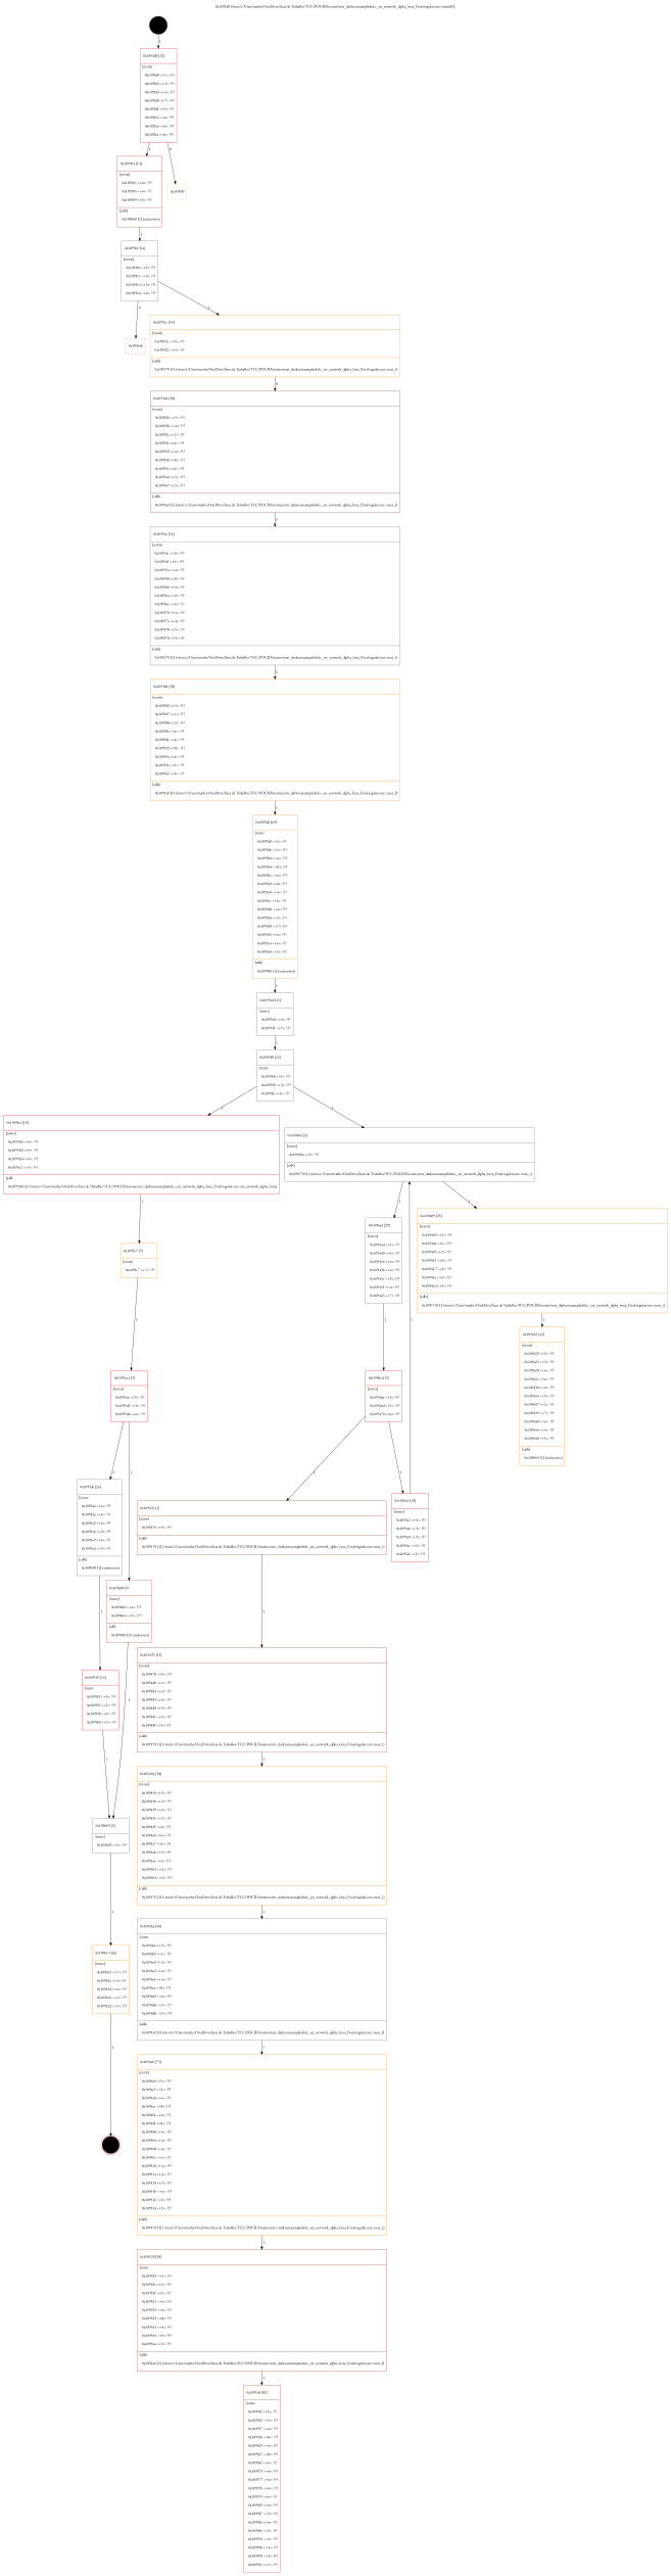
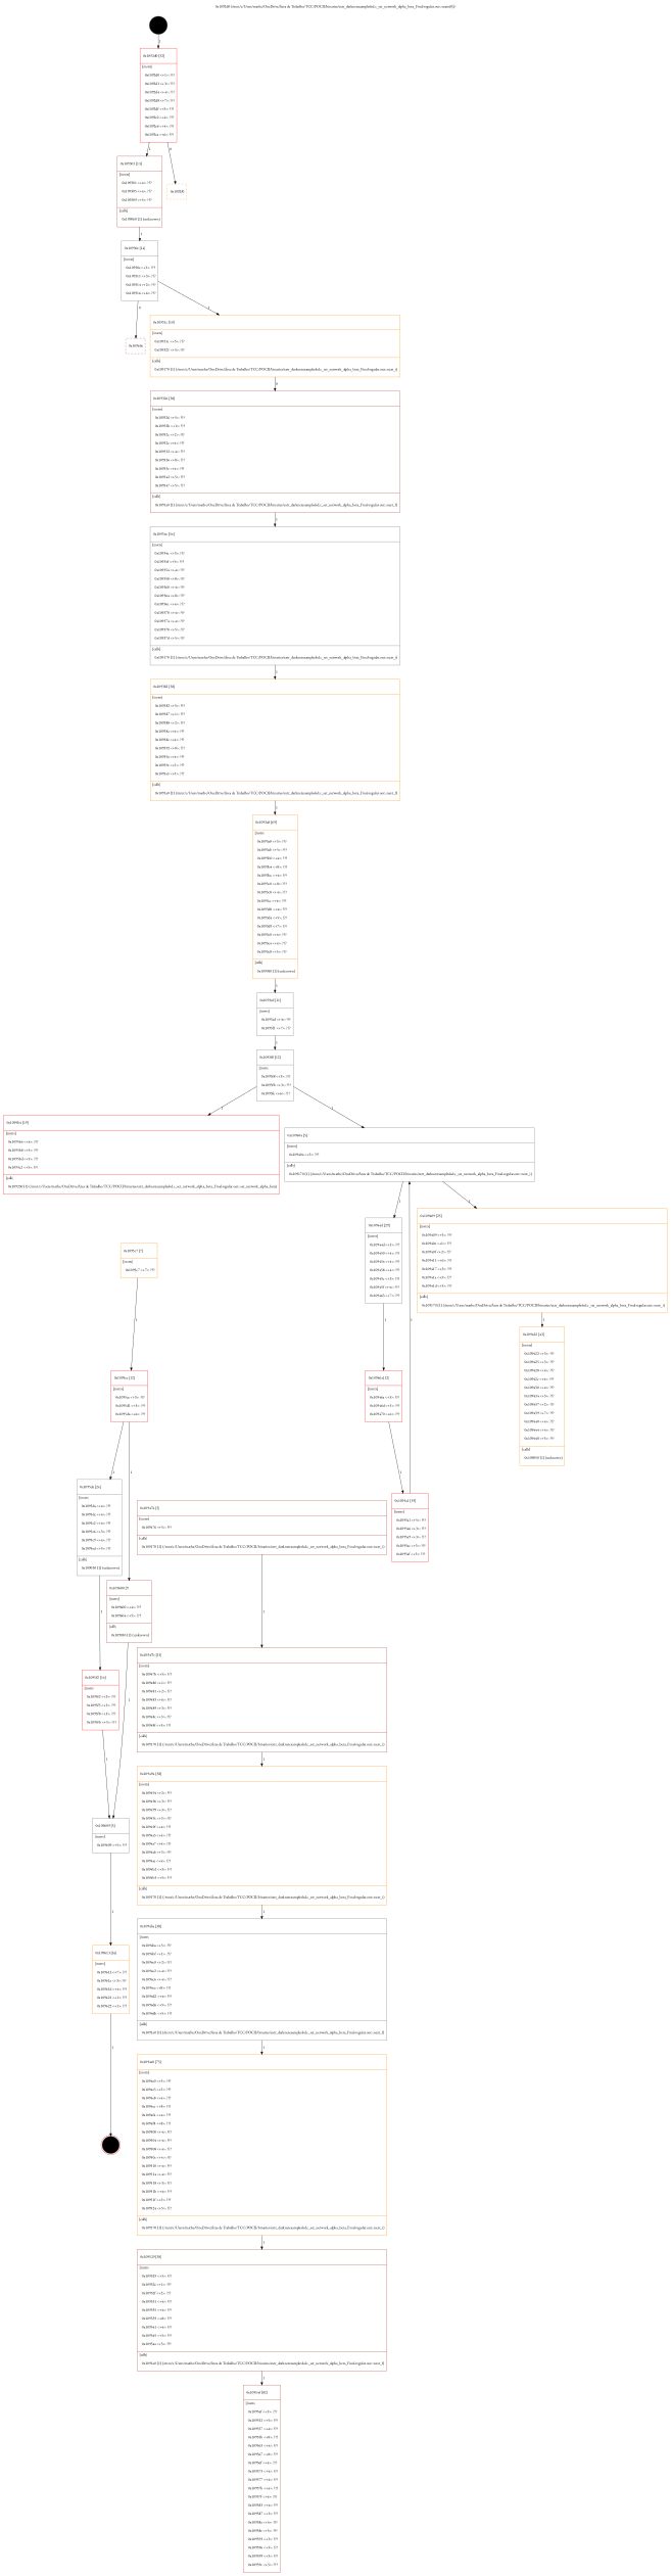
  digraph {
    fontname="EB Garamond"
    label="0x1092d0 (/mnt/c/Users/mathe/OneDrive/Área de Trabalho/TCC/POCII/binaries/extr_darknetexampleslsd.c_set_network_alpha_beta_Final-regular.out::main(0))"
    labelloc=t
    node [color=gray40 fontname="EB Garamond" shape=record]
    edge [fontname="EB Garamond"]
    Entry [fillcolor=black height=0.3 shape=circle style=filled width=0.3]
    n2 [color=red label="{\n     0x1092d0 [32]\l\n     | [instrs]\l\n     &nbsp;&nbsp;0x1092d0 \<+1\>: ???\l\n     &nbsp;&nbsp;0x1092d1 \<+3\>: ???\l\n     &nbsp;&nbsp;0x1092d4 \<+4\>: ???\l\n     &nbsp;&nbsp;0x1092d8 \<+7\>: ???\l\n     &nbsp;&nbsp;0x1092df \<+3\>: ???\l\n     &nbsp;&nbsp;0x1092e2 \<+4\>: ???\l\n     &nbsp;&nbsp;0x1092e6 \<+4\>: ???\l\n     &nbsp;&nbsp;0x1092ea \<+6\>: ???\l\n  }"]
    n3 [color=brown label="{\n     0x109301 [13]\l\n     | [instrs]\l\n     &nbsp;&nbsp;0x109301 \<+4\>: ???\l\n     &nbsp;&nbsp;0x109305 \<+4\>: ???\l\n     &nbsp;&nbsp;0x109309 \<+5\>: ???\l\n     | [calls]\l\n     &nbsp;&nbsp;0x109060 \{1\} (unknown)\l\n  }"]
    n4 [color=darkorange label="{\n     0x1092f0\l\n  }" style=dashed]
    n5 [label="{\n     0x10930e [14]\l\n     | [instrs]\l\n     &nbsp;&nbsp;0x10930e \<+3\>: ???\l\n     &nbsp;&nbsp;0x109311 \<+3\>: ???\l\n     &nbsp;&nbsp;0x109314 \<+2\>: ???\l\n     &nbsp;&nbsp;0x109316 \<+6\>: ???\l\n  }"]
    n6 [color=brown label="{\n     0x10960e\l\n  }" style=dashed]
    n7 [color=darkorange label="{\n     0x10931c [10]\l\n     | [instrs]\l\n     &nbsp;&nbsp;0x10931c \<+5\>: ???\l\n     &nbsp;&nbsp;0x109321 \<+5\>: ???\l\n     | [calls]\l\n     &nbsp;&nbsp;0x109170 \{1\} (/mnt/c/Users/mathe/OneDrive/Área de Trabalho/TCC/POCII/binaries/extr_darknetexampleslsd.c_set_network_alpha_beta_Final-regular.out::next_i)\l\n  }"]
    n8 [color=brown label="{\n     0x109326 [38]\l\n     | [instrs]\l\n     &nbsp;&nbsp;0x109326 \<+5\>: ???\l\n     &nbsp;&nbsp;0x10932b \<+1\>: ???\l\n     &nbsp;&nbsp;0x10932c \<+2\>: ???\l\n     &nbsp;&nbsp;0x10932e \<+4\>: ???\l\n     &nbsp;&nbsp;0x109332 \<+4\>: ???\l\n     &nbsp;&nbsp;0x109336 \<+8\>: ???\l\n     &nbsp;&nbsp;0x10933e \<+4\>: ???\l\n     &nbsp;&nbsp;0x109342 \<+5\>: ???\l\n     &nbsp;&nbsp;0x109347 \<+5\>: ???\l\n     | [calls]\l\n     &nbsp;&nbsp;0x1091a0 \{1\} (/mnt/c/Users/mathe/OneDrive/Área de Trabalho/TCC/POCII/binaries/extr_darknetexampleslsd.c_set_network_alpha_beta_Final-regular.out::next_f)\l\n  }"]
    n9 [label="{\n     0x10934c [54]\l\n     | [instrs]\l\n     &nbsp;&nbsp;0x10934c \<+3\>: ???\l\n     &nbsp;&nbsp;0x10934f \<+5\>: ???\l\n     &nbsp;&nbsp;0x109354 \<+4\>: ???\l\n     &nbsp;&nbsp;0x109358 \<+8\>: ???\l\n     &nbsp;&nbsp;0x109360 \<+4\>: ???\l\n     &nbsp;&nbsp;0x109364 \<+8\>: ???\l\n     &nbsp;&nbsp;0x10936c \<+4\>: ???\l\n     &nbsp;&nbsp;0x109370 \<+4\>: ???\l\n     &nbsp;&nbsp;0x109374 \<+4\>: ???\l\n     &nbsp;&nbsp;0x109378 \<+5\>: ???\l\n     &nbsp;&nbsp;0x10937d \<+5\>: ???\l\n     | [calls]\l\n     &nbsp;&nbsp;0x109170 \{1\} (/mnt/c/Users/mathe/OneDrive/Área de Trabalho/TCC/POCII/binaries/extr_darknetexampleslsd.c_set_network_alpha_beta_Final-regular.out::next_i)\l\n  }"]
    Exit [color=brown fillcolor=black height=0.3 peripheries=2 shape=circle style=filled width=0.3]
    n11 [color=darkorange label="{\n     0x109382 [38]\l\n     | [instrs]\l\n     &nbsp;&nbsp;0x109382 \<+5\>: ???\l\n     &nbsp;&nbsp;0x109387 \<+1\>: ???\l\n     &nbsp;&nbsp;0x109388 \<+2\>: ???\l\n     &nbsp;&nbsp;0x10938a \<+4\>: ???\l\n     &nbsp;&nbsp;0x10938e \<+4\>: ???\l\n     &nbsp;&nbsp;0x109392 \<+8\>: ???\l\n     &nbsp;&nbsp;0x10939a \<+4\>: ???\l\n     &nbsp;&nbsp;0x10939e \<+5\>: ???\l\n     &nbsp;&nbsp;0x1093a3 \<+5\>: ???\l\n     | [calls]\l\n     &nbsp;&nbsp;0x1091a0 \{1\} (/mnt/c/Users/mathe/OneDrive/Área de Trabalho/TCC/POCII/binaries/extr_darknetexampleslsd.c_set_network_alpha_beta_Final-regular.out::next_f)\l\n  }"]
    n12 [color=darkorange label="{\n     0x1093a8 [69]\l\n     | [instrs]\l\n     &nbsp;&nbsp;0x1093a8 \<+3\>: ???\l\n     &nbsp;&nbsp;0x1093ab \<+5\>: ???\l\n     &nbsp;&nbsp;0x1093b0 \<+4\>: ???\l\n     &nbsp;&nbsp;0x1093b4 \<+8\>: ???\l\n     &nbsp;&nbsp;0x1093bc \<+4\>: ???\l\n     &nbsp;&nbsp;0x1093c0 \<+8\>: ???\l\n     &nbsp;&nbsp;0x1093c8 \<+4\>: ???\l\n     &nbsp;&nbsp;0x1093cc \<+4\>: ???\l\n     &nbsp;&nbsp;0x1093d0 \<+4\>: ???\l\n     &nbsp;&nbsp;0x1093d4 \<+5\>: ???\l\n     &nbsp;&nbsp;0x1093d9 \<+7\>: ???\l\n     &nbsp;&nbsp;0x1093e0 \<+4\>: ???\l\n     &nbsp;&nbsp;0x1093e4 \<+4\>: ???\l\n     &nbsp;&nbsp;0x1093e8 \<+5\>: ???\l\n     | [calls]\l\n     &nbsp;&nbsp;0x109050 \{1\} (unknown)\l\n  }"]
    n13 [label="{\n     0x1093ed [11]\l\n     | [instrs]\l\n     &nbsp;&nbsp;0x1093ed \<+4\>: ???\l\n     &nbsp;&nbsp;0x1093f1 \<+7\>: ???\l\n  }"]
    n14 [label="{\n     0x1093f8 [12]\l\n     | [instrs]\l\n     &nbsp;&nbsp;0x1093f8 \<+3\>: ???\l\n     &nbsp;&nbsp;0x1093fb \<+3\>: ???\l\n     &nbsp;&nbsp;0x1093fe \<+6\>: ???\l\n  }"]
    n15 [color=red label="{\n     0x1095b4 [19]\l\n     | [instrs]\l\n     &nbsp;&nbsp;0x1095b4 \<+4\>: ???\l\n     &nbsp;&nbsp;0x1095b8 \<+5\>: ???\l\n     &nbsp;&nbsp;0x1095bd \<+5\>: ???\l\n     &nbsp;&nbsp;0x1095c2 \<+5\>: ???\l\n     | [calls]\l\n     &nbsp;&nbsp;0x109230 \{1\} (/mnt/c/Users/mathe/OneDrive/Área de Trabalho/TCC/POCII/binaries/extr_darknetexampleslsd.c_set_network_alpha_beta_Final-regular.out::set_network_alpha_beta)\l\n  }"]
    n16 [label="{\n     0x109404 [5]\l\n     | [instrs]\l\n     &nbsp;&nbsp;0x109404 \<+5\>: ???\l\n     | [calls]\l\n     &nbsp;&nbsp;0x109170 \{1\} (/mnt/c/Users/mathe/OneDrive/Área de Trabalho/TCC/POCII/binaries/extr_darknetexampleslsd.c_set_network_alpha_beta_Final-regular.out::next_i)\l\n  }"]
    n17 [color=darkorange label="{\n     0x1095c7 [7]\l\n     | [instrs]\l\n     &nbsp;&nbsp;0x1095c7 \<+7\>: ???\l\n  }"]
    n18 [color=darkorange label="{\n     0x109409 [25]\l\n     | [instrs]\l\n     &nbsp;&nbsp;0x109409 \<+5\>: ???\l\n     &nbsp;&nbsp;0x10940e \<+1\>: ???\l\n     &nbsp;&nbsp;0x10940f \<+2\>: ???\l\n     &nbsp;&nbsp;0x109411 \<+6\>: ???\l\n     &nbsp;&nbsp;0x109417 \<+3\>: ???\l\n     &nbsp;&nbsp;0x10941a \<+3\>: ???\l\n     &nbsp;&nbsp;0x10941d \<+5\>: ???\l\n     | [calls]\l\n     &nbsp;&nbsp;0x109170 \{1\} (/mnt/c/Users/mathe/OneDrive/Área de Trabalho/TCC/POCII/binaries/extr_darknetexampleslsd.c_set_network_alpha_beta_Final-regular.out::next_i)\l\n  }"]
    n19 [label="{\n     0x10944d [29]\l\n     | [instrs]\l\n     &nbsp;&nbsp;0x10944d \<+3\>: ???\l\n     &nbsp;&nbsp;0x109450 \<+4\>: ???\l\n     &nbsp;&nbsp;0x109454 \<+4\>: ???\l\n     &nbsp;&nbsp;0x109458 \<+4\>: ???\l\n     &nbsp;&nbsp;0x10945c \<+3\>: ???\l\n     &nbsp;&nbsp;0x10945f \<+4\>: ???\l\n     &nbsp;&nbsp;0x109463 \<+7\>: ???\l\n  }"]
    n20 [color=red label="{\n     0x1095ce [12]\l\n     | [instrs]\l\n     &nbsp;&nbsp;0x1095ce \<+3\>: ???\l\n     &nbsp;&nbsp;0x1095d1 \<+3\>: ???\l\n     &nbsp;&nbsp;0x1095d4 \<+6\>: ???\l\n  }"]
    n21 [color=darkorange label="{\n     0x109422 [43]\l\n     | [instrs]\l\n     &nbsp;&nbsp;0x109422 \<+3\>: ???\l\n     &nbsp;&nbsp;0x109425 \<+3\>: ???\l\n     &nbsp;&nbsp;0x109428 \<+4\>: ???\l\n     &nbsp;&nbsp;0x10942c \<+4\>: ???\l\n     &nbsp;&nbsp;0x109430 \<+4\>: ???\l\n     &nbsp;&nbsp;0x109434 \<+3\>: ???\l\n     &nbsp;&nbsp;0x109437 \<+2\>: ???\l\n     &nbsp;&nbsp;0x109439 \<+7\>: ???\l\n     &nbsp;&nbsp;0x109440 \<+4\>: ???\l\n     &nbsp;&nbsp;0x109444 \<+4\>: ???\l\n     &nbsp;&nbsp;0x109448 \<+5\>: ???\l\n     | [calls]\l\n     &nbsp;&nbsp;0x109050 \{1\} (unknown)\l\n  }"]
    n22 [color=red label="{\n     0x10946a [12]\l\n     | [instrs]\l\n     &nbsp;&nbsp;0x10946a \<+3\>: ???\l\n     &nbsp;&nbsp;0x10946d \<+3\>: ???\l\n     &nbsp;&nbsp;0x109470 \<+6\>: ???\l\n  }"]
    n23 [color=red label="{\n     0x1095a1 [19]\l\n     | [instrs]\l\n     &nbsp;&nbsp;0x1095a1 \<+5\>: ???\l\n     &nbsp;&nbsp;0x1095a6 \<+3\>: ???\l\n     &nbsp;&nbsp;0x1095a9 \<+3\>: ???\l\n     &nbsp;&nbsp;0x1095ac \<+3\>: ???\l\n     &nbsp;&nbsp;0x1095af \<+5\>: ???\l\n  }"]
    n24 [color=brown label="{\n     0x109476 [5]\l\n     | [instrs]\l\n     &nbsp;&nbsp;0x109476 \<+5\>: ???\l\n     | [calls]\l\n     &nbsp;&nbsp;0x109170 \{1\} (/mnt/c/Users/mathe/OneDrive/Área de Trabalho/TCC/POCII/binaries/extr_darknetexampleslsd.c_set_network_alpha_beta_Final-regular.out::next_i)\l\n  }"]
    n25 [color=brown label="{\n     0x10947b [25]\l\n     | [instrs]\l\n     &nbsp;&nbsp;0x10947b \<+5\>: ???\l\n     &nbsp;&nbsp;0x109480 \<+1\>: ???\l\n     &nbsp;&nbsp;0x109481 \<+2\>: ???\l\n     &nbsp;&nbsp;0x109483 \<+6\>: ???\l\n     &nbsp;&nbsp;0x109489 \<+3\>: ???\l\n     &nbsp;&nbsp;0x10948c \<+3\>: ???\l\n     &nbsp;&nbsp;0x10948f \<+5\>: ???\l\n     | [calls]\l\n     &nbsp;&nbsp;0x109170 \{1\} (/mnt/c/Users/mathe/OneDrive/Área de Trabalho/TCC/POCII/binaries/extr_darknetexampleslsd.c_set_network_alpha_beta_Final-regular.out::next_i)\l\n  }"]
    n26 [color=darkorange label="{\n     0x109494 [38]\l\n     | [instrs]\l\n     &nbsp;&nbsp;0x109494 \<+2\>: ???\l\n     &nbsp;&nbsp;0x109496 \<+3\>: ???\l\n     &nbsp;&nbsp;0x109499 \<+3\>: ???\l\n     &nbsp;&nbsp;0x10949c \<+3\>: ???\l\n     &nbsp;&nbsp;0x10949f \<+4\>: ???\l\n     &nbsp;&nbsp;0x1094a3 \<+4\>: ???\l\n     &nbsp;&nbsp;0x1094a7 \<+4\>: ???\l\n     &nbsp;&nbsp;0x1094ab \<+3\>: ???\l\n     &nbsp;&nbsp;0x1094ae \<+4\>: ???\l\n     &nbsp;&nbsp;0x1094b2 \<+3\>: ???\l\n     &nbsp;&nbsp;0x1094b5 \<+5\>: ???\l\n     | [calls]\l\n     &nbsp;&nbsp;0x109170 \{1\} (/mnt/c/Users/mathe/OneDrive/Área de Trabalho/TCC/POCII/binaries/extr_darknetexampleslsd.c_set_network_alpha_beta_Final-regular.out::next_i)\l\n  }"]
    n27 [label="{\n     0x1094ba [38]\l\n     | [instrs]\l\n     &nbsp;&nbsp;0x1094ba \<+5\>: ???\l\n     &nbsp;&nbsp;0x1094bf \<+1\>: ???\l\n     &nbsp;&nbsp;0x1094c0 \<+2\>: ???\l\n     &nbsp;&nbsp;0x1094c2 \<+4\>: ???\l\n     &nbsp;&nbsp;0x1094c6 \<+4\>: ???\l\n     &nbsp;&nbsp;0x1094ca \<+8\>: ???\l\n     &nbsp;&nbsp;0x1094d2 \<+4\>: ???\l\n     &nbsp;&nbsp;0x1094d6 \<+5\>: ???\l\n     &nbsp;&nbsp;0x1094db \<+5\>: ???\l\n     | [calls]\l\n     &nbsp;&nbsp;0x1091a0 \{1\} (/mnt/c/Users/mathe/OneDrive/Área de Trabalho/TCC/POCII/binaries/extr_darknetexampleslsd.c_set_network_alpha_beta_Final-regular.out::next_f)\l\n  }"]
    n28 [color=darkorange label="{\n     0x1094e0 [73]\l\n     | [instrs]\l\n     &nbsp;&nbsp;0x1094e0 \<+3\>: ???\l\n     &nbsp;&nbsp;0x1094e3 \<+5\>: ???\l\n     &nbsp;&nbsp;0x1094e8 \<+4\>: ???\l\n     &nbsp;&nbsp;0x1094ec \<+8\>: ???\l\n     &nbsp;&nbsp;0x1094f4 \<+4\>: ???\l\n     &nbsp;&nbsp;0x1094f8 \<+8\>: ???\l\n     &nbsp;&nbsp;0x109500 \<+4\>: ???\l\n     &nbsp;&nbsp;0x109504 \<+4\>: ???\l\n     &nbsp;&nbsp;0x109508 \<+4\>: ???\l\n     &nbsp;&nbsp;0x10950c \<+4\>: ???\l\n     &nbsp;&nbsp;0x109510 \<+4\>: ???\l\n     &nbsp;&nbsp;0x109514 \<+4\>: ???\l\n     &nbsp;&nbsp;0x109518 \<+3\>: ???\l\n     &nbsp;&nbsp;0x10951b \<+4\>: ???\l\n     &nbsp;&nbsp;0x10951f \<+5\>: ???\l\n     &nbsp;&nbsp;0x109524 \<+5\>: ???\l\n     | [calls]\l\n     &nbsp;&nbsp;0x109170 \{1\} (/mnt/c/Users/mathe/OneDrive/Área de Trabalho/TCC/POCII/binaries/extr_darknetexampleslsd.c_set_network_alpha_beta_Final-regular.out::next_i)\l\n  }"]
    n29 [color=brown label="{\n     0x109529 [38]\l\n     | [instrs]\l\n     &nbsp;&nbsp;0x109529 \<+5\>: ???\l\n     &nbsp;&nbsp;0x10952e \<+1\>: ???\l\n     &nbsp;&nbsp;0x10952f \<+2\>: ???\l\n     &nbsp;&nbsp;0x109531 \<+4\>: ???\l\n     &nbsp;&nbsp;0x109535 \<+4\>: ???\l\n     &nbsp;&nbsp;0x109539 \<+8\>: ???\l\n     &nbsp;&nbsp;0x109541 \<+4\>: ???\l\n     &nbsp;&nbsp;0x109545 \<+5\>: ???\l\n     &nbsp;&nbsp;0x10954a \<+5\>: ???\l\n     | [calls]\l\n     &nbsp;&nbsp;0x1091a0 \{1\} (/mnt/c/Users/mathe/OneDrive/Área de Trabalho/TCC/POCII/binaries/extr_darknetexampleslsd.c_set_network_alpha_beta_Final-regular.out::next_f)\l\n  }"]
    n30 [color=brown label="{\n     0x10954f [82]\l\n     | [instrs]\l\n     &nbsp;&nbsp;0x10954f \<+3\>: ???\l\n     &nbsp;&nbsp;0x109552 \<+5\>: ???\l\n     &nbsp;&nbsp;0x109557 \<+4\>: ???\l\n     &nbsp;&nbsp;0x10955b \<+8\>: ???\l\n     &nbsp;&nbsp;0x109563 \<+4\>: ???\l\n     &nbsp;&nbsp;0x109567 \<+8\>: ???\l\n     &nbsp;&nbsp;0x10956f \<+4\>: ???\l\n     &nbsp;&nbsp;0x109573 \<+4\>: ???\l\n     &nbsp;&nbsp;0x109577 \<+4\>: ???\l\n     &nbsp;&nbsp;0x10957b \<+4\>: ???\l\n     &nbsp;&nbsp;0x10957f \<+4\>: ???\l\n     &nbsp;&nbsp;0x109583 \<+4\>: ???\l\n     &nbsp;&nbsp;0x109587 \<+3\>: ???\l\n     &nbsp;&nbsp;0x10958a \<+4\>: ???\l\n     &nbsp;&nbsp;0x10958e \<+5\>: ???\l\n     &nbsp;&nbsp;0x109593 \<+3\>: ???\l\n     &nbsp;&nbsp;0x109596 \<+3\>: ???\l\n     &nbsp;&nbsp;0x109599 \<+3\>: ???\l\n     &nbsp;&nbsp;0x10959c \<+5\>: ???\l\n  }"]
    n31 [color=darkorange label="{\n     0x109613 [16]\l\n     | [instrs]\l\n     &nbsp;&nbsp;0x109613 \<+7\>: ???\l\n     &nbsp;&nbsp;0x10961a \<+3\>: ???\l\n     &nbsp;&nbsp;0x10961d \<+4\>: ???\l\n     &nbsp;&nbsp;0x109621 \<+1\>: ???\l\n     &nbsp;&nbsp;0x109622 \<+1\>: ???\l\n  }"]
    n32 [color=brown label="{\n     0x109600 [9]\l\n     | [instrs]\l\n     &nbsp;&nbsp;0x109600 \<+4\>: ???\l\n     &nbsp;&nbsp;0x109604 \<+5\>: ???\l\n     | [calls]\l\n     &nbsp;&nbsp;0x109030 \{1\} (unknown)\l\n  }"]
    n33 [label="{\n     0x1095da [24]\l\n     | [instrs]\l\n     &nbsp;&nbsp;0x1095da \<+4\>: ???\l\n     &nbsp;&nbsp;0x1095de \<+4\>: ???\l\n     &nbsp;&nbsp;0x1095e2 \<+4\>: ???\l\n     &nbsp;&nbsp;0x1095e6 \<+3\>: ???\l\n     &nbsp;&nbsp;0x1095e9 \<+4\>: ???\l\n     &nbsp;&nbsp;0x1095ed \<+5\>: ???\l\n     | [calls]\l\n     &nbsp;&nbsp;0x109030 \{1\} (unknown)\l\n  }"]
    n34 [label="{\n     0x109609 [5]\l\n     | [instrs]\l\n     &nbsp;&nbsp;0x109609 \<+5\>: ???\l\n  }"]
    n35 [color=red label="{\n     0x1095f2 [14]\l\n     | [instrs]\l\n     &nbsp;&nbsp;0x1095f2 \<+3\>: ???\l\n     &nbsp;&nbsp;0x1095f5 \<+3\>: ???\l\n     &nbsp;&nbsp;0x1095f8 \<+3\>: ???\l\n     &nbsp;&nbsp;0x1095fb \<+5\>: ???\l\n  }"]
    Entry -> n2 [label=" 1"]
    n2 -> n3 [label=" 1"]
    n2 -> n4 [label=" 0"]
    n3 -> n5 [label=" 1"]
    n5 -> n6 [label=" 0"]
    n5 -> n7 [label=" 1"]
    n7 -> n8 [label=" 0"]
    n8 -> n9 [label=" 1"]
    n9 -> n11 [label=" 1"]
    n11 -> n12 [label=" 1"]
    n12 -> n13 [label=" 1"]
    n13 -> n14 [label=" 1"]
    n14 -> n15 [label=" 1"]
    n14 -> n16 [label=" 1"]
-   n15 -> n17 [label=" 1"]
    n16 -> n18 [label=" 1"]
    n16 -> n19 [label=" 1"]
    n17 -> n20 [label=" 1"]
    n18 -> n21 [label=" 1"]
    n19 -> n22 [label=" 1"]
    n20 -> n32 [label=" 1"]
    n20 -> n33 [label=" 1"]
    n22 -> n23 [label=" 1"]
-   n22 -> n24 [label=" 1"]
    n23 -> n16 [label=" 1"]
    n24 -> n25 [label=" 1"]
    n25 -> n26 [label=" 1"]
    n26 -> n27 [label=" 1"]
    n27 -> n28 [label=" 1"]
    n28 -> n29 [label=" 1"]
    n29 -> n30 [label=" 1"]
    n31 -> Exit [label=" 1"]
    n32 -> n34 [label=" 1"]
    n33 -> n35 [label=" 1"]
    n34 -> n31 [label=" 1"]
    n35 -> n34 [label=" 1"]
  }
